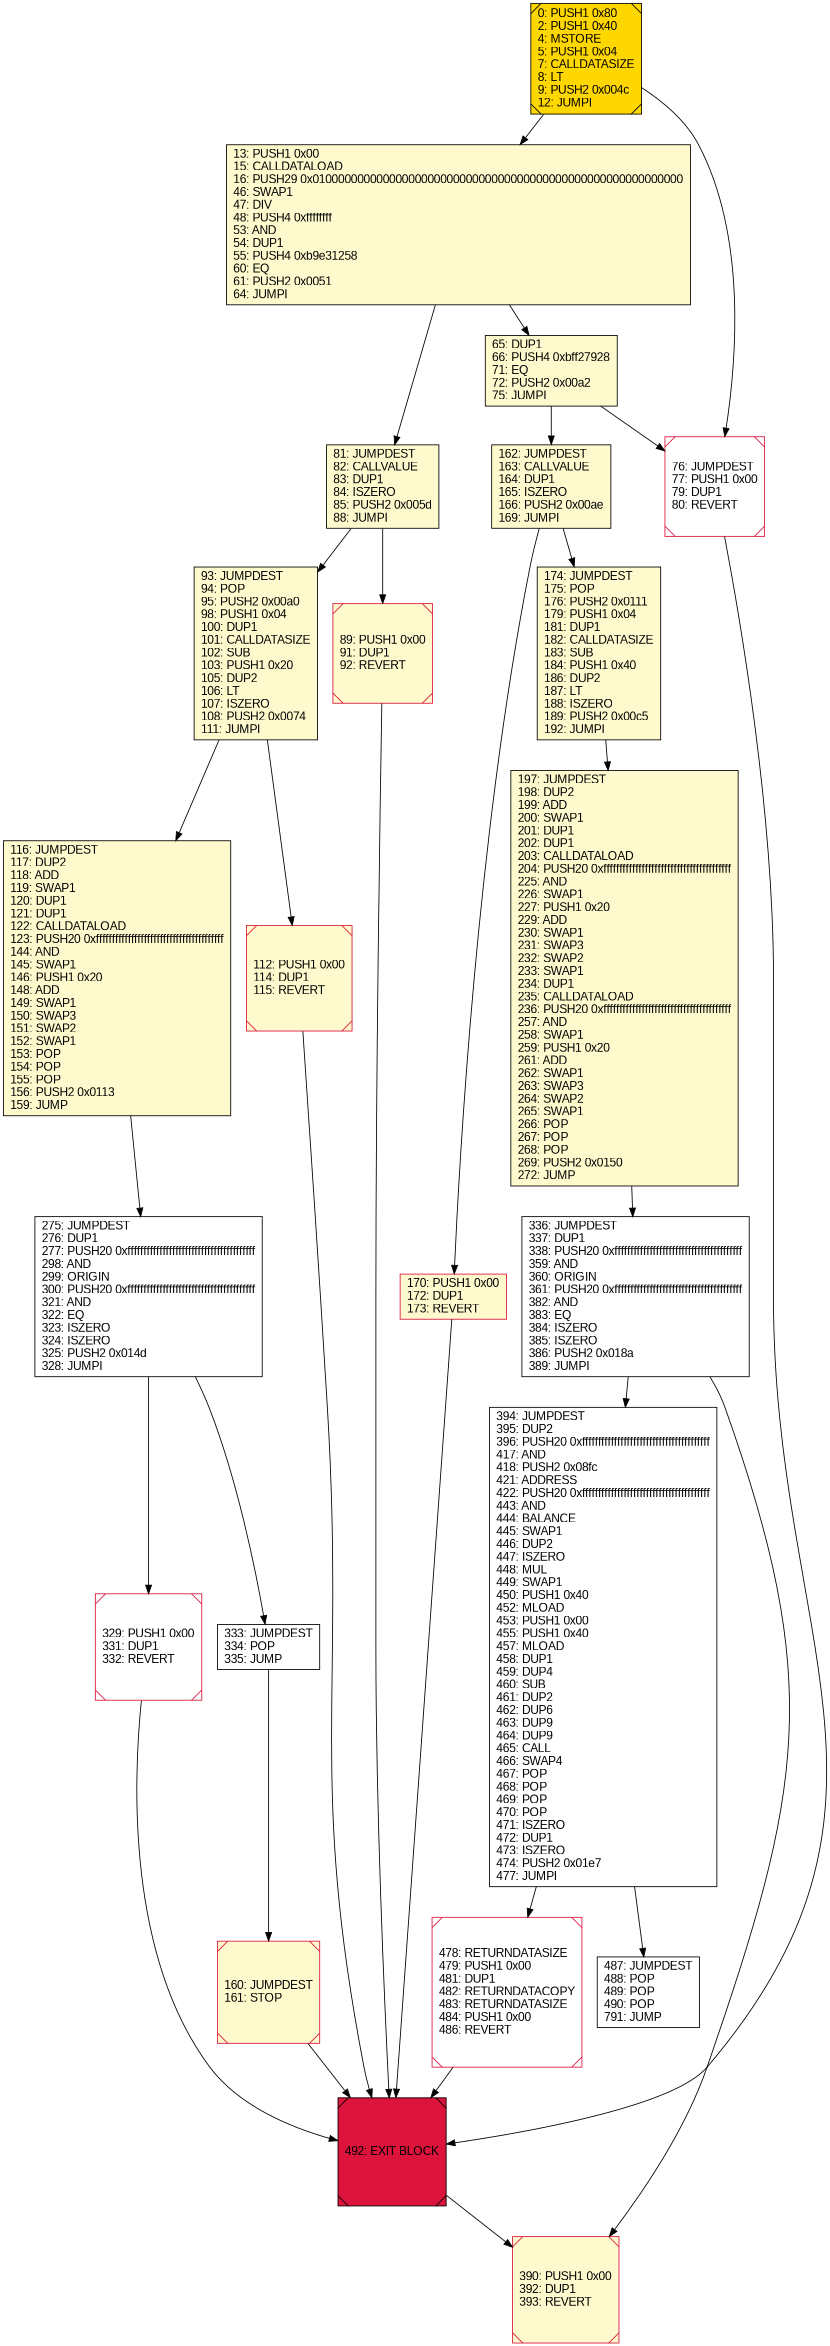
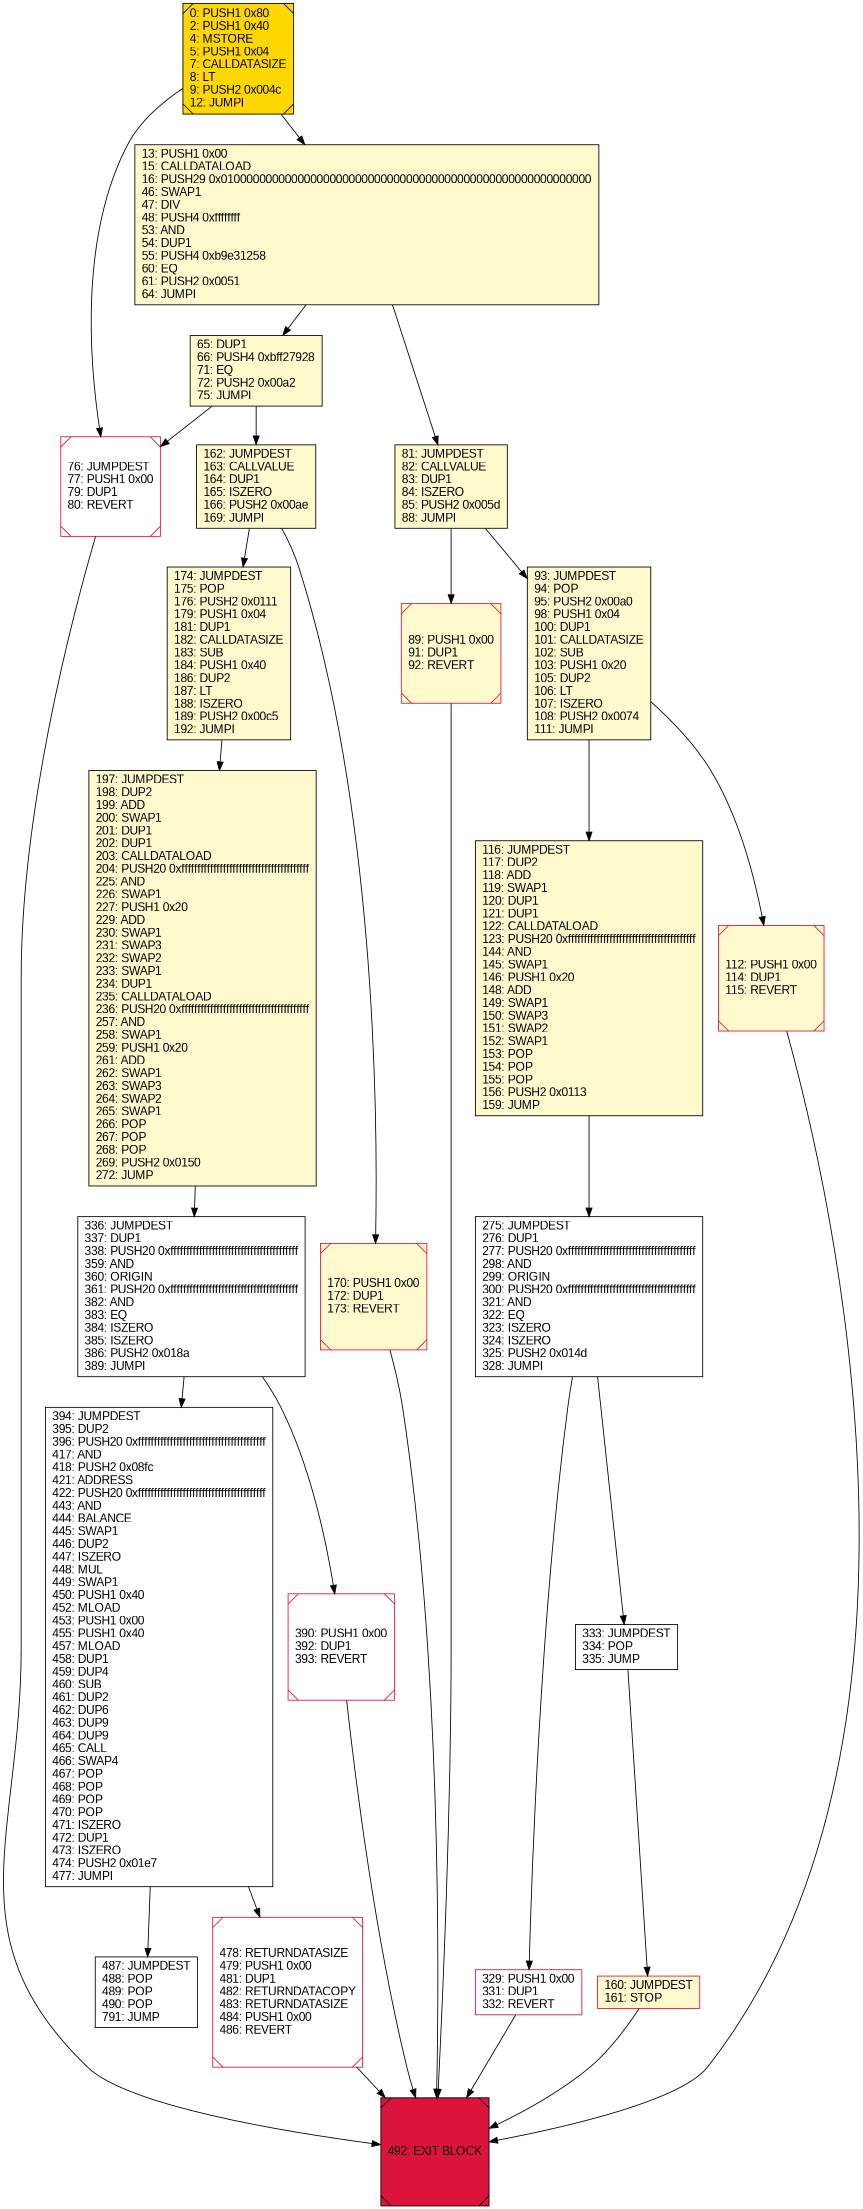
  digraph {
    rankdir=UD
    node [color=black fillcolor=lemonchiffon fontcolor=black fontname=arial shape=box style=filled]
    n1 [label="116: JUMPDEST\l117: DUP2\l118: ADD\l119: SWAP1\l120: DUP1\l121: DUP1\l122: CALLDATALOAD\l123: PUSH20 0xffffffffffffffffffffffffffffffffffffffff\l144: AND\l145: SWAP1\l146: PUSH1 0x20\l148: ADD\l149: SWAP1\l150: SWAP3\l151: SWAP2\l152: SWAP1\l153: POP\l154: POP\l155: POP\l156: PUSH2 0x0113\l159: JUMP\l"]
    n2 [fillcolor=white label="275: JUMPDEST\l276: DUP1\l277: PUSH20 0xffffffffffffffffffffffffffffffffffffffff\l298: AND\l299: ORIGIN\l300: PUSH20 0xffffffffffffffffffffffffffffffffffffffff\l321: AND\l322: EQ\l323: ISZERO\l324: ISZERO\l325: PUSH2 0x014d\l328: JUMPI\l"]
-   n3 [color=crimson fillcolor=white label="329: PUSH1 0x00\l331: DUP1\l332: REVERT\l" shape=Msquare]
+   n3 [color=crimson fillcolor=white label="329: PUSH1 0x00\l331: DUP1\l332: REVERT\l"]
    n4 [fillcolor=white label="333: JUMPDEST\l334: POP\l335: JUMP\l"]
    n5 [fillcolor=crimson label="492: EXIT BLOCK\l" shape=Msquare]
    n6 [color=crimson fillcolor=white label="478: RETURNDATASIZE\l479: PUSH1 0x00\l481: DUP1\l482: RETURNDATACOPY\l483: RETURNDATASIZE\l484: PUSH1 0x00\l486: REVERT\l" shape=Msquare]
    n7 [label="93: JUMPDEST\l94: POP\l95: PUSH2 0x00a0\l98: PUSH1 0x04\l100: DUP1\l101: CALLDATASIZE\l102: SUB\l103: PUSH1 0x20\l105: DUP2\l106: LT\l107: ISZERO\l108: PUSH2 0x0074\l111: JUMPI\l"]
    n8 [color=crimson label="112: PUSH1 0x00\l114: DUP1\l115: REVERT\l" shape=Msquare]
    n9 [fillcolor=white label="487: JUMPDEST\l488: POP\l489: POP\l490: POP\l791: JUMP\l"]
    n10 [color=crimson fillcolor=white label="76: JUMPDEST\l77: PUSH1 0x00\l79: DUP1\l80: REVERT\l" shape=Msquare]
    n11 [fillcolor=white label="336: JUMPDEST\l337: DUP1\l338: PUSH20 0xffffffffffffffffffffffffffffffffffffffff\l359: AND\l360: ORIGIN\l361: PUSH20 0xffffffffffffffffffffffffffffffffffffffff\l382: AND\l383: EQ\l384: ISZERO\l385: ISZERO\l386: PUSH2 0x018a\l389: JUMPI\l"]
-   n12 [color=crimson label="390: PUSH1 0x00\l392: DUP1\l393: REVERT\l" shape=Msquare]
+   n12 [color=crimson fillcolor=white label="390: PUSH1 0x00\l392: DUP1\l393: REVERT\l" shape=Msquare]
    n13 [fillcolor=white label="394: JUMPDEST\l395: DUP2\l396: PUSH20 0xffffffffffffffffffffffffffffffffffffffff\l417: AND\l418: PUSH2 0x08fc\l421: ADDRESS\l422: PUSH20 0xffffffffffffffffffffffffffffffffffffffff\l443: AND\l444: BALANCE\l445: SWAP1\l446: DUP2\l447: ISZERO\l448: MUL\l449: SWAP1\l450: PUSH1 0x40\l452: MLOAD\l453: PUSH1 0x00\l455: PUSH1 0x40\l457: MLOAD\l458: DUP1\l459: DUP4\l460: SUB\l461: DUP2\l462: DUP6\l463: DUP9\l464: DUP9\l465: CALL\l466: SWAP4\l467: POP\l468: POP\l469: POP\l470: POP\l471: ISZERO\l472: DUP1\l473: ISZERO\l474: PUSH2 0x01e7\l477: JUMPI\l"]
    n14 [label="81: JUMPDEST\l82: CALLVALUE\l83: DUP1\l84: ISZERO\l85: PUSH2 0x005d\l88: JUMPI\l"]
    n15 [color=crimson label="89: PUSH1 0x00\l91: DUP1\l92: REVERT\l" shape=Msquare]
-   n16 [color=crimson label="170: PUSH1 0x00\l172: DUP1\l173: REVERT\l"]
-   n17 [color=crimson label="160: JUMPDEST\l161: STOP\l" shape=Msquare]
+   n16 [color=crimson label="170: PUSH1 0x00\l172: DUP1\l173: REVERT\l" shape=Msquare]
+   n17 [color=crimson label="160: JUMPDEST\l161: STOP\l"]
    n18 [label="65: DUP1\l66: PUSH4 0xbff27928\l71: EQ\l72: PUSH2 0x00a2\l75: JUMPI\l"]
    n19 [label="162: JUMPDEST\l163: CALLVALUE\l164: DUP1\l165: ISZERO\l166: PUSH2 0x00ae\l169: JUMPI\l"]
    n20 [label="174: JUMPDEST\l175: POP\l176: PUSH2 0x0111\l179: PUSH1 0x04\l181: DUP1\l182: CALLDATASIZE\l183: SUB\l184: PUSH1 0x40\l186: DUP2\l187: LT\l188: ISZERO\l189: PUSH2 0x00c5\l192: JUMPI\l"]
    n21 [label="197: JUMPDEST\l198: DUP2\l199: ADD\l200: SWAP1\l201: DUP1\l202: DUP1\l203: CALLDATALOAD\l204: PUSH20 0xffffffffffffffffffffffffffffffffffffffff\l225: AND\l226: SWAP1\l227: PUSH1 0x20\l229: ADD\l230: SWAP1\l231: SWAP3\l232: SWAP2\l233: SWAP1\l234: DUP1\l235: CALLDATALOAD\l236: PUSH20 0xffffffffffffffffffffffffffffffffffffffff\l257: AND\l258: SWAP1\l259: PUSH1 0x20\l261: ADD\l262: SWAP1\l263: SWAP3\l264: SWAP2\l265: SWAP1\l266: POP\l267: POP\l268: POP\l269: PUSH2 0x0150\l272: JUMP\l"]
    n22 [label="13: PUSH1 0x00\l15: CALLDATALOAD\l16: PUSH29 0x0100000000000000000000000000000000000000000000000000000000\l46: SWAP1\l47: DIV\l48: PUSH4 0xffffffff\l53: AND\l54: DUP1\l55: PUSH4 0xb9e31258\l60: EQ\l61: PUSH2 0x0051\l64: JUMPI\l"]
    n23 [fillcolor=gold label="0: PUSH1 0x80\l2: PUSH1 0x40\l4: MSTORE\l5: PUSH1 0x04\l7: CALLDATASIZE\l8: LT\l9: PUSH2 0x004c\l12: JUMPI\l" shape=Msquare]
    n1 -> n2
    n2 -> n3
    n2 -> n4
    n3 -> n5
    n4 -> n17
    n6 -> n5
    n7 -> n1
    n7 -> n8
    n8 -> n5
    n10 -> n5
    n11 -> n12
    n11 -> n13
-   n5 -> n12
+   n12 -> n5
    n13 -> n6
    n13 -> n9
    n14 -> n7
    n14 -> n15
    n15 -> n5
    n16 -> n5
    n17 -> n5
    n18 -> n10
    n18 -> n19
    n19 -> n16
    n19 -> n20
    n20 -> n21
    n21 -> n11
    n22 -> n14
    n22 -> n18
    n23 -> n10
    n23 -> n22
  }
